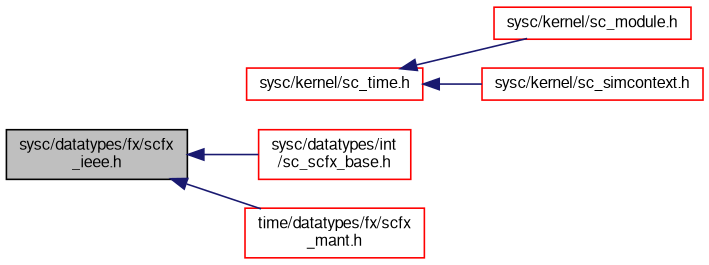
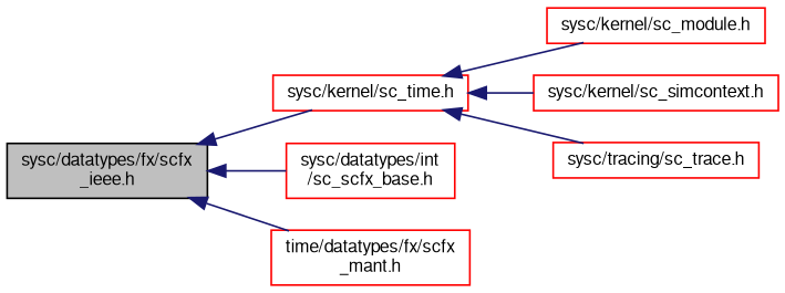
  digraph {
    rankdir=LR
    node [color=red fillcolor=white fontname=FreeSans fontsize=10 shape=record style=filled]
    edge [color=midnightblue dir=back fontname=FreeSans fontsize=10 labelfontname=FreeSans labelfontsize=10 style=solid]
    n1 [color=black fillcolor=grey75 fontcolor=black height=0.2 label="sysc/datatypes/fx/scfx\l_ieee.h" width=0.4]
    n2 [height=0.2 label="sysc/kernel/sc_time.h" width=0.4]
    n3 [height=0.2 label="sysc/datatypes/int\l/sc_scfx_base.h" width=0.4]
    n4 [height=0.2 label="time/datatypes/fx/scfx\l_mant.h" width=0.4]
    n5 [height=0.2 label="sysc/kernel/sc_module.h" width=0.4]
    n6 [height=0.2 label="sysc/kernel/sc_simcontext.h" width=0.4]
+   n7 [height=0.2 label="sysc/tracing/sc_trace.h" width=0.4]
+   n1 -> n2
    n1 -> n3
    n1 -> n4
    n2 -> n5
    n2 -> n6
+   n2 -> n7
  }
